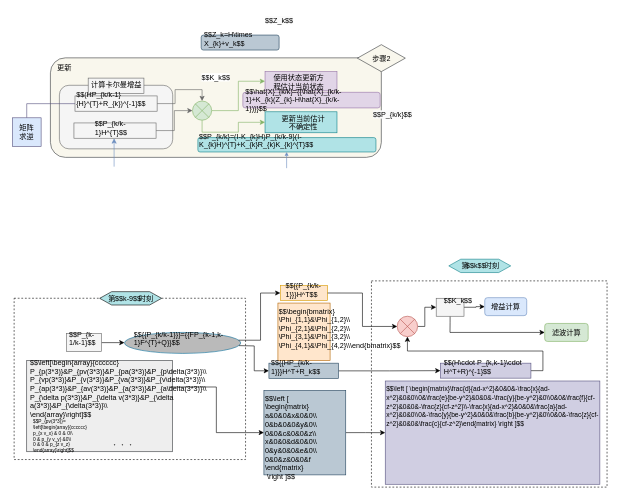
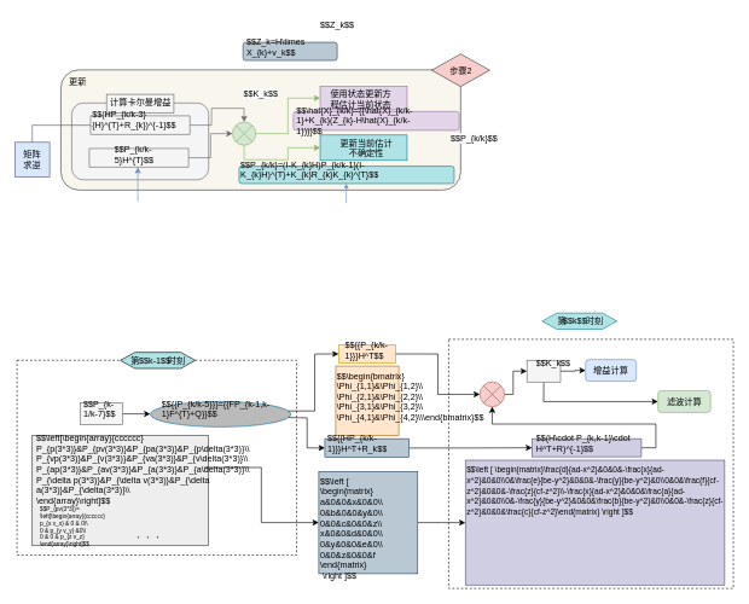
  <mxCell id="0" />
  <mxCell id="1" parent="0" />
  <mxCell id="2" value="" style="rounded=0;whiteSpace=wrap;html=1;dashed=1;" vertex="1" parent="1"><mxGeometry x="619" y="468" width="393" height="344" as="geometry" /></mxCell>
  <mxCell id="3" value="" style="rounded=0;whiteSpace=wrap;html=1;dashed=1;" vertex="1" parent="1"><mxGeometry x="23" y="497" width="386" height="269" as="geometry" /></mxCell>
  <mxCell id="4" value="$$\begin{bmatrix}&#10;\Phi_{1,1}&amp;\Phi_{1,2}\\&#10;\Phi_{2,1}&amp;\Phi_{2,2}\\&#10;\Phi_{3,1}&amp;\Phi_{3,2}\\&#10;\Phi_{4,1}&amp;\Phi_{4,2}\\\end{bmatrix}$$" style="text;whiteSpace=wrap;fillColor=#FFE6CC;strokeColor=#b46504;" vertex="1" parent="1"><mxGeometry x="463" y="505" width="87" height="96" as="geometry" /></mxCell>
  <mxCell id="5" value="" style="rounded=0;whiteSpace=wrap;html=1;fillColor=#eeeeee;strokeColor=#36393d;" vertex="1" parent="1"><mxGeometry x="44" y="601" width="243" height="152" as="geometry" /></mxCell>
  <mxCell id="6" value="" style="shape=hexagon;perimeter=hexagonPerimeter2;whiteSpace=wrap;html=1;fixedSize=1;fillColor=#b0e3e6;strokeColor=#0e8088;" vertex="1" parent="1"><mxGeometry x="748" y="431.87" width="103.31" height="22.25" as="geometry" /></mxCell>
  <mxCell id="7" value="" style="shape=hexagon;perimeter=hexagonPerimeter2;whiteSpace=wrap;html=1;fixedSize=1;fillColor=#B0E3E6;" vertex="1" parent="1"><mxGeometry x="165.69" y="486" width="103.31" height="22.25" as="geometry" /></mxCell>
  <mxCell id="8" value="" style="ellipse;whiteSpace=wrap;html=1;fillColor=#BABABA;strokeColor=#10739e;" vertex="1" parent="1"><mxGeometry x="207" y="554" width="194" height="35" as="geometry" /></mxCell>
  <mxCell id="9" style="edgeStyle=orthogonalEdgeStyle;rounded=0;orthogonalLoop=1;jettySize=auto;html=1;entryX=0;entryY=0.5;entryDx=0;entryDy=0;exitX=0.981;exitY=0.37;exitDx=0;exitDy=0;exitPerimeter=0;" edge="1" parent="1" source="8" target="55"><mxGeometry relative="1" as="geometry"><mxPoint x="399" y="563" as="sourcePoint" /></mxGeometry></mxCell>
  <mxCell id="10" style="edgeStyle=orthogonalEdgeStyle;rounded=0;orthogonalLoop=1;jettySize=auto;html=1;entryX=0;entryY=0.5;entryDx=0;entryDy=0;" edge="1" parent="1" target="58"><mxGeometry relative="1" as="geometry"><mxPoint x="398" y="576" as="sourcePoint" /><mxPoint x="444.25" y="616" as="targetPoint" /></mxGeometry></mxCell>
  <mxCell id="11" value="" style="rounded=1;whiteSpace=wrap;html=1;fillColor=#bac8d3;strokeColor=#23445d;" vertex="1" parent="1"><mxGeometry x="335" y="58" width="130" height="25" as="geometry" /></mxCell>
  <mxCell id="12" value="" style="rounded=1;whiteSpace=wrap;html=1;fillColor=#f9f7ed;strokeColor=#36393d;" vertex="1" parent="1"><mxGeometry x="83.5" y="96" width="552" height="166" as="geometry" /></mxCell>
  <mxCell id="13" value="" style="rounded=1;whiteSpace=wrap;html=1;fillColor=#f5f5f5;fontColor=#333333;strokeColor=#666666;" vertex="1" parent="1"><mxGeometry x="98.5" y="141.75" width="189" height="106" as="geometry" /></mxCell>
  <mxCell id="14" value="" style="rounded=1;whiteSpace=wrap;html=1;fillColor=#b0e3e6;strokeColor=#0e8088;" vertex="1" parent="1"><mxGeometry x="329.5" y="229" width="297" height="24" as="geometry" /></mxCell>
  <mxCell id="15" value="" style="rounded=1;whiteSpace=wrap;html=1;fillColor=#e1d5e7;strokeColor=#9673a6;" vertex="1" parent="1"><mxGeometry x="404.5" y="153.5" width="229" height="26" as="geometry" /></mxCell>
  <mxCell id="16" value="" style="rounded=0;whiteSpace=wrap;html=1;fillColor=#b0e3e6;strokeColor=#0e8088;" vertex="1" parent="1"><mxGeometry x="441.5" y="186" width="120" height="35" as="geometry" /></mxCell>
  <mxCell id="17" value="" style="rounded=0;whiteSpace=wrap;html=1;fillColor=#e1d5e7;strokeColor=#9673a6;" vertex="1" parent="1"><mxGeometry x="441.5" y="119" width="120" height="32" as="geometry" /></mxCell>
  <mxCell id="18" value="" style="rounded=0;whiteSpace=wrap;html=1;fillColor=#f5f5f5;strokeColor=#666666;fontColor=#333333;" vertex="1" parent="1"><mxGeometry x="146.5" y="129.75" width="93" height="25.5" as="geometry" /></mxCell>
  <mxCell id="19" value="更新" style="text;html=1;align=center;verticalAlign=middle;whiteSpace=wrap;rounded=0;" vertex="1" parent="1"><mxGeometry x="76.5" y="97.25" width="60" height="30" as="geometry" /></mxCell>
  <mxCell id="20" value="使用状态更新方程估计当前状态" style="text;html=1;align=center;verticalAlign=middle;whiteSpace=wrap;rounded=0;" vertex="1" parent="1"><mxGeometry x="450" y="121" width="96" height="30" as="geometry" /></mxCell>
  <mxCell id="21" value="更新当前估计不确定性" style="text;html=1;align=center;verticalAlign=middle;whiteSpace=wrap;rounded=0;" vertex="1" parent="1"><mxGeometry x="465" y="188.5" width="81" height="30" as="geometry" /></mxCell>
- <mxCell id="22" value="步骤2" style="rhombus;whiteSpace=wrap;html=1;fillColor=#f9f7ed;strokeColor=#36393d;" vertex="1" parent="1"><mxGeometry x="595.5" y="74" width="80" height="45" as="geometry" /></mxCell>
+ <mxCell id="22" value="步骤2" style="rhombus;whiteSpace=wrap;html=1;fillColor=#f8cecc;strokeColor=#36393d;" vertex="1" parent="1"><mxGeometry x="595.5" y="74" width="80" height="45" as="geometry" /></mxCell>
  <mxCell id="23" value="计算卡尔曼增益&amp;nbsp;" style="text;html=1;align=center;verticalAlign=middle;whiteSpace=wrap;rounded=0;" vertex="1" parent="1"><mxGeometry x="146.5" y="127.25" width="97" height="28" as="geometry" /></mxCell>
- <mxCell id="24" value="$$P_{k/k}=(I-K_{k}H)P_{k/k-9}(I-K_{k}H)^{T}+K_{k}R_{k}K_{k}^{T}$$" style="text;whiteSpace=wrap;" vertex="1" parent="1"><mxGeometry x="329.5" y="213.75" width="293" height="44" as="geometry" /></mxCell>
+ <mxCell id="24" value="$$P_{k/k}=(I-K_{k}H)P_{k/k-1}(I-K_{k}H)^{T}+K_{k}R_{k}K_{k}^{T}$$" style="text;whiteSpace=wrap;" vertex="1" parent="1"><mxGeometry x="329.5" y="213.75" width="293" height="44" as="geometry" /></mxCell>
  <mxCell id="25" value="$$Z_k=H\times X_{k}+v_k$$" style="text;whiteSpace=wrap;" vertex="1" parent="1"><mxGeometry x="337.5" y="44" width="120" height="36" as="geometry" /></mxCell>
  <mxCell id="26" value="$$\hat{X}_{k/k}={{\hat{X}_{k/k-1}+K_{k}(Z_{k}-H\hat{X}_{k/k-1})}}$$" style="text;whiteSpace=wrap;" vertex="1" parent="1"><mxGeometry x="406.5" y="137.5" width="190" height="36" as="geometry" /></mxCell>
  <mxCell id="27" value="&lt;span style=&quot;color: rgb(0, 0, 0); font-family: Helvetica; font-size: 12px; font-style: normal; font-variant-ligatures: normal; font-variant-caps: normal; font-weight: 400; letter-spacing: normal; orphans: 2; text-align: left; text-indent: 0px; text-transform: none; widows: 2; word-spacing: 0px; -webkit-text-stroke-width: 0px; white-space: normal; background-color: rgb(251, 251, 251); text-decoration-thickness: initial; text-decoration-style: initial; text-decoration-color: initial; display: inline !important; float: none;&quot;&gt;$$Z_k$$&lt;/span&gt;" style="text;whiteSpace=wrap;html=1;" vertex="1" parent="1"><mxGeometry x="440" y="20" width="25" height="36" as="geometry" /></mxCell>
  <mxCell id="28" value="&lt;span style=&quot;color: rgb(0, 0, 0); font-family: Helvetica; font-size: 12px; font-style: normal; font-variant-ligatures: normal; font-variant-caps: normal; font-weight: 400; letter-spacing: normal; orphans: 2; text-align: left; text-indent: 0px; text-transform: none; widows: 2; word-spacing: 0px; -webkit-text-stroke-width: 0px; white-space: normal; background-color: rgb(251, 251, 251); text-decoration-thickness: initial; text-decoration-style: initial; text-decoration-color: initial; display: inline !important; float: none;&quot;&gt;$$P_{k/k}$$&lt;/span&gt;" style="text;html=1;align=center;verticalAlign=middle;resizable=0;points=[];autosize=1;strokeColor=none;fillColor=none;" vertex="1" parent="1"><mxGeometry x="612.5" y="177.5" width="83" height="26" as="geometry" /></mxCell>
  <mxCell id="29" value="&lt;span style=&quot;color: rgb(0, 0, 0); font-family: Helvetica; font-size: 12px; font-style: normal; font-variant-ligatures: normal; font-variant-caps: normal; font-weight: 400; letter-spacing: normal; orphans: 2; text-align: center; text-indent: 0px; text-transform: none; widows: 2; word-spacing: 0px; -webkit-text-stroke-width: 0px; white-space: normal; background-color: rgb(255, 255, 255); text-decoration-thickness: initial; text-decoration-style: initial; text-decoration-color: initial; display: inline !important; float: none;&quot;&gt;$$K_k$$&lt;/span&gt;" style="text;whiteSpace=wrap;html=1;" vertex="1" parent="1"><mxGeometry x="333.5" y="115" width="27.5" height="36" as="geometry" /></mxCell>
  <mxCell id="30" style="edgeStyle=orthogonalEdgeStyle;rounded=0;orthogonalLoop=1;jettySize=auto;html=1;entryX=0.5;entryY=0;entryDx=0;entryDy=0;strokeColor=#666666;" edge="1" parent="1" source="31" target="41"><mxGeometry relative="1" as="geometry"><Array as="points"><mxPoint x="291.5" y="172" /><mxPoint x="291.5" y="149" /><mxPoint x="336.5" y="149" /></Array></mxGeometry></mxCell>
  <mxCell id="31" value="" style="rounded=0;whiteSpace=wrap;html=1;fillColor=#f5f5f5;strokeColor=#666666;fontColor=#333333;" vertex="1" parent="1"><mxGeometry x="124.5" y="159.5" width="137" height="25.5" as="geometry" /></mxCell>
- <mxCell id="32" value="$$(HP_{k/k-1}{H}^{T}+R_{k})^{-1}$$" style="text;whiteSpace=wrap;" vertex="1" parent="1"><mxGeometry x="124.5" y="144.25" width="135" height="37.5" as="geometry" /></mxCell>
+ <mxCell id="32" value="$$(HP_{k/k-3}{H}^{T}+R_{k})^{-1}$$" style="text;whiteSpace=wrap;" vertex="1" parent="1"><mxGeometry x="124.5" y="144.25" width="135" height="37.5" as="geometry" /></mxCell>
  <mxCell id="33" style="edgeStyle=orthogonalEdgeStyle;rounded=0;orthogonalLoop=1;jettySize=auto;html=1;exitX=0.5;exitY=0;exitDx=0;exitDy=0;entryX=0;entryY=0.75;entryDx=0;entryDy=0;strokeColor=#56517E;endArrow=none;" edge="1" parent="1" source="34" target="32"><mxGeometry relative="1" as="geometry"><Array as="points"><mxPoint x="43.5" y="172" /></Array></mxGeometry></mxCell>
  <mxCell id="34" value="矩阵&lt;div&gt;求逆&lt;/div&gt;" style="rounded=0;whiteSpace=wrap;html=1;fillColor=#dae8fc;strokeColor=#56517e;" vertex="1" parent="1"><mxGeometry x="20" y="196" width="48" height="47.75" as="geometry" /></mxCell>
  <mxCell id="35" style="edgeStyle=orthogonalEdgeStyle;rounded=0;orthogonalLoop=1;jettySize=auto;html=1;exitX=1;exitY=0.5;exitDx=0;exitDy=0;entryX=0;entryY=0.5;entryDx=0;entryDy=0;strokeColor=#666666;" edge="1" parent="1" source="36" target="41"><mxGeometry relative="1" as="geometry" /></mxCell>
  <mxCell id="36" value="" style="rounded=0;whiteSpace=wrap;html=1;fillColor=#f5f5f5;strokeColor=#666666;fontColor=#333333;" vertex="1" parent="1"><mxGeometry x="122.75" y="204.57" width="137" height="25.5" as="geometry" /></mxCell>
- <mxCell id="37" value="$$P_{k/k-1}H^{T}$$" style="text;whiteSpace=wrap;" vertex="1" parent="1"><mxGeometry x="156" y="193" width="70.5" height="36" as="geometry" /></mxCell>
+ <mxCell id="37" value="$$P_{k/k-5}H^{T}$$" style="text;whiteSpace=wrap;" vertex="1" parent="1"><mxGeometry x="156" y="193" width="70.5" height="36" as="geometry" /></mxCell>
  <mxCell id="38" value="" style="endArrow=classic;html=1;rounded=0;strokeColor=#6C8EBF;" edge="1" parent="1"><mxGeometry width="50" height="50" relative="1" as="geometry"><mxPoint x="189.75" y="277.44" as="sourcePoint" /><mxPoint x="189.75" y="230.44" as="targetPoint" /></mxGeometry></mxCell>
  <mxCell id="39" style="edgeStyle=orthogonalEdgeStyle;rounded=0;orthogonalLoop=1;jettySize=auto;html=1;entryX=0;entryY=0.5;entryDx=0;entryDy=0;strokeColor=#82B366;" edge="1" parent="1" source="41" target="17"><mxGeometry relative="1" as="geometry" /></mxCell>
  <mxCell id="40" style="edgeStyle=orthogonalEdgeStyle;rounded=0;orthogonalLoop=1;jettySize=auto;html=1;exitX=0.5;exitY=1;exitDx=0;exitDy=0;entryX=0;entryY=0.5;entryDx=0;entryDy=0;strokeColor=#82B366;" edge="1" parent="1" source="41" target="16"><mxGeometry relative="1" as="geometry" /></mxCell>
  <mxCell id="41" value="" style="shape=sumEllipse;perimeter=ellipsePerimeter;whiteSpace=wrap;html=1;backgroundOutline=1;fillColor=#d5e8d4;strokeColor=#82B366;" vertex="1" parent="1"><mxGeometry x="320.5" y="168" width="32" height="32" as="geometry" /></mxCell>
  <mxCell id="42" value="" style="endArrow=classic;html=1;rounded=0;strokeColor=#6C8EBF;jumpSize=6;startSize=6;endSize=4;" edge="1" parent="1"><mxGeometry width="50" height="50" relative="1" as="geometry"><mxPoint x="477.5" y="280" as="sourcePoint" /><mxPoint x="477.5" y="253" as="targetPoint" /></mxGeometry></mxCell>
- <mxCell id="43" value="$$k-9$$" style="text;html=1;align=center;verticalAlign=middle;resizable=0;points=[];autosize=1;strokeColor=none;fillColor=none;" vertex="1" parent="1"><mxGeometry x="177.69" y="483.25" width="70" height="30" as="geometry" /></mxCell>
+ <mxCell id="43" value="$$k-1$$" style="text;html=1;align=center;verticalAlign=middle;resizable=0;points=[];autosize=1;strokeColor=none;fillColor=none;" vertex="1" parent="1"><mxGeometry x="177.69" y="483.25" width="70" height="30" as="geometry" /></mxCell>
  <mxCell id="44" value="第" style="text;html=1;align=center;verticalAlign=middle;resizable=0;points=[];autosize=1;strokeColor=none;fillColor=none;" vertex="1" parent="1"><mxGeometry x="165.69" y="483.25" width="40" height="30" as="geometry" /></mxCell>
  <mxCell id="45" value="时刻" style="text;html=1;align=center;verticalAlign=middle;resizable=0;points=[];autosize=1;strokeColor=none;fillColor=none;" vertex="1" parent="1"><mxGeometry x="217.69" y="483.25" width="50" height="30" as="geometry" /></mxCell>
  <mxCell id="46" value="$$k$$" style="text;html=1;align=center;verticalAlign=middle;resizable=0;points=[];autosize=1;strokeColor=none;fillColor=none;" vertex="1" parent="1"><mxGeometry x="763" y="428" width="60" height="30" as="geometry" /></mxCell>
  <mxCell id="47" value="第" style="text;html=1;align=center;verticalAlign=middle;resizable=0;points=[];autosize=1;strokeColor=none;fillColor=none;" vertex="1" parent="1"><mxGeometry x="754.5" y="428" width="40" height="30" as="geometry" /></mxCell>
  <mxCell id="48" value="时刻" style="text;html=1;align=center;verticalAlign=middle;resizable=0;points=[];autosize=1;strokeColor=none;fillColor=none;" vertex="1" parent="1"><mxGeometry x="794.5" y="428" width="50" height="30" as="geometry" /></mxCell>
  <mxCell id="49" value="滤波计算" style="rounded=1;whiteSpace=wrap;html=1;fillColor=#d5e8d4;strokeColor=#82b366;" vertex="1" parent="1"><mxGeometry x="908" y="539" width="72.5" height="30" as="geometry" /></mxCell>
  <mxCell id="50" value="增益计算" style="rounded=1;whiteSpace=wrap;html=1;fillColor=#dae8fc;strokeColor=#6c8ebf;" vertex="1" parent="1"><mxGeometry x="808" y="496" width="70" height="30" as="geometry" /></mxCell>
  <mxCell id="51" style="edgeStyle=orthogonalEdgeStyle;rounded=0;orthogonalLoop=1;jettySize=auto;html=1;exitX=1;exitY=0.5;exitDx=0;exitDy=0;" edge="1" parent="1" source="52"><mxGeometry relative="1" as="geometry"><mxPoint x="207" y="571" as="targetPoint" /></mxGeometry></mxCell>
  <mxCell id="52" value="" style="rounded=0;whiteSpace=wrap;html=1;fillColor=#f5f5f5;strokeColor=#666666;fontColor=#333333;" vertex="1" parent="1"><mxGeometry x="110.01" y="556" width="58.62" height="30" as="geometry" /></mxCell>
- <mxCell id="53" value="$$P_{k-1/k-1}$$" style="text;whiteSpace=wrap;" vertex="1" parent="1"><mxGeometry x="112.94" y="544" width="52.75" height="36" as="geometry" /></mxCell>
- <mxCell id="54" value="$${{P_{k/k-1}}}={{FP_{k-1,k-1}F^{T}+Q}}$$" style="text;whiteSpace=wrap;" vertex="1" parent="1"><mxGeometry x="220.5" y="544" width="167" height="36" as="geometry" /></mxCell>
+ <mxCell id="53" value="$$P_{k-1/k-7}$$" style="text;whiteSpace=wrap;" vertex="1" parent="1"><mxGeometry x="112.94" y="544" width="52.75" height="36" as="geometry" /></mxCell>
+ <mxCell id="54" value="$${{P_{k/k-5}}}={{FP_{k-1,k-1}F^{T}+Q}}$$" style="text;whiteSpace=wrap;" vertex="1" parent="1"><mxGeometry x="220.5" y="544" width="167" height="36" as="geometry" /></mxCell>
  <mxCell id="55" value="" style="rounded=0;whiteSpace=wrap;html=1;fillColor=#ffe6cc;strokeColor=#d79b00;" vertex="1" parent="1"><mxGeometry x="467" y="475.5" width="79" height="25.5" as="geometry" /></mxCell>
  <mxCell id="56" value="$${{P_{k/k-1}}}H^T$$" style="text;whiteSpace=wrap;" vertex="1" parent="1"><mxGeometry x="473.75" y="463.25" width="68.25" height="36" as="geometry" /></mxCell>
  <mxCell id="57" style="edgeStyle=orthogonalEdgeStyle;rounded=0;orthogonalLoop=1;jettySize=auto;html=1;entryX=0;entryY=0.5;entryDx=0;entryDy=0;" edge="1" parent="1" source="58" target="64"><mxGeometry relative="1" as="geometry" /></mxCell>
  <mxCell id="58" value="" style="rounded=0;whiteSpace=wrap;html=1;fillColor=#bac8d3;strokeColor=#23445d;" vertex="1" parent="1"><mxGeometry x="448" y="605.25" width="116" height="25.5" as="geometry" /></mxCell>
  <mxCell id="59" value="$${{HP_{k/k-1}}}H^T+R_k$$" style="text;whiteSpace=wrap;" vertex="1" parent="1"><mxGeometry x="450.25" y="591" width="108.75" height="36" as="geometry" /></mxCell>
  <mxCell id="60" style="edgeStyle=orthogonalEdgeStyle;rounded=0;orthogonalLoop=1;jettySize=auto;html=1;exitX=1;exitY=0.5;exitDx=0;exitDy=0;" edge="1" parent="1" source="61" target="62"><mxGeometry relative="1" as="geometry" /></mxCell>
  <mxCell id="61" value="$$\left [&#10;\begin{matrix}&#10;a&amp;0&amp;0&amp;x&amp;0&amp;0\\&#10;0&amp;b&amp;0&amp;0&amp;y&amp;0\\&#10;0&amp;0&amp;c&amp;0&amp;0&amp;z\\&#10;x&amp;0&amp;0&amp;d&amp;0&amp;0\\&#10;0&amp;y&amp;0&amp;0&amp;e&amp;0\\&#10;0&amp;0&amp;z&amp;0&amp;0&amp;f&#10;\end{matrix}&#10; \right ]$$" style="text;whiteSpace=wrap;fillColor=#bac8d3;strokeColor=#23445d;" vertex="1" parent="1"><mxGeometry x="439.63" y="650.62" width="136.5" height="141" as="geometry" /></mxCell>
  <mxCell id="62" value="&lt;font style=&quot;font-size: 11px;&quot;&gt;$$\left [ \begin{matrix}\frac{d}{ad-x^2}&amp;amp;0&amp;amp;0&amp;amp;-\frac{x}{ad-x^2}&amp;amp;0&amp;amp;0\\0&amp;amp;\frac{e}{be-y^2}&amp;amp;0&amp;amp;0&amp;amp;-\frac{y}{be-y^2}&amp;amp;0\\0&amp;amp;0&amp;amp;\frac{f}{cf-z^2}&amp;amp;0&amp;amp;0&amp;amp;-\frac{z}{cf-z^2}\\-\frac{x}{ad-x^2}&amp;amp;0&amp;amp;0&amp;amp;\frac{a}{ad-x^2}&amp;amp;0&amp;amp;0\\0&amp;amp;-\frac{y}{be-y^2}&amp;amp;0&amp;amp;0&amp;amp;\frac{b}{be-y^2}&amp;amp;0\\0&amp;amp;0&amp;amp;-\frac{z}{cf-z^2}&amp;amp;0&amp;amp;0&amp;amp;\frac{c}{cf-z^2}\end{matrix} \right ]$$&lt;/font&gt;" style="text;whiteSpace=wrap;html=1;fillColor=#d0cee2;strokeColor=#56517e;" vertex="1" parent="1"><mxGeometry x="642" y="635" width="358" height="172.25" as="geometry" /></mxCell>
  <mxCell id="63" style="edgeStyle=orthogonalEdgeStyle;rounded=0;orthogonalLoop=1;jettySize=auto;html=1;entryX=0.5;entryY=1;entryDx=0;entryDy=0;entryPerimeter=0;" edge="1" parent="1" source="64" target="67"><mxGeometry relative="1" as="geometry"><mxPoint x="894.714" y="570.714" as="targetPoint" /><Array as="points"><mxPoint x="905" y="618" /><mxPoint x="905" y="585" /><mxPoint x="679" y="585" /></Array></mxGeometry></mxCell>
  <mxCell id="64" value="" style="rounded=0;whiteSpace=wrap;html=1;fillColor=#d0cee2;strokeColor=#56517e;" vertex="1" parent="1"><mxGeometry x="734" y="605.25" width="151" height="25" as="geometry" /></mxCell>
  <mxCell id="65" value="$$(H\cdot P_{k,k-1}\cdot H^T+R)^{-1}$$" style="text;whiteSpace=wrap;" vertex="1" parent="1"><mxGeometry x="737.63" y="591" width="144.37" height="36" as="geometry" /></mxCell>
  <mxCell id="66" style="edgeStyle=orthogonalEdgeStyle;rounded=0;orthogonalLoop=1;jettySize=auto;html=1;exitX=1;exitY=0.5;exitDx=0;exitDy=0;exitPerimeter=0;entryX=0;entryY=0.5;entryDx=0;entryDy=0;" edge="1" parent="1" source="67" target="71"><mxGeometry relative="1" as="geometry"><mxPoint x="738.714" y="543.857" as="targetPoint" /><Array as="points"><mxPoint x="708" y="544" /><mxPoint x="708" y="512" /></Array></mxGeometry></mxCell>
  <mxCell id="67" value="" style="verticalLabelPosition=bottom;verticalAlign=top;html=1;shape=mxgraph.flowchart.or;fillColor=#f8cecc;strokeColor=#b85450;" vertex="1" parent="1"><mxGeometry x="662" y="527" width="34" height="34" as="geometry" /></mxCell>
  <mxCell id="68" style="edgeStyle=orthogonalEdgeStyle;rounded=0;orthogonalLoop=1;jettySize=auto;html=1;exitX=1;exitY=0.5;exitDx=0;exitDy=0;entryX=0;entryY=0.5;entryDx=0;entryDy=0;entryPerimeter=0;" edge="1" parent="1" source="55" target="67"><mxGeometry relative="1" as="geometry" /></mxCell>
  <mxCell id="69" style="edgeStyle=orthogonalEdgeStyle;rounded=0;orthogonalLoop=1;jettySize=auto;html=1;entryX=0;entryY=0.5;entryDx=0;entryDy=0;" edge="1" parent="1" source="71" target="50"><mxGeometry relative="1" as="geometry" /></mxCell>
  <mxCell id="70" style="edgeStyle=orthogonalEdgeStyle;rounded=0;orthogonalLoop=1;jettySize=auto;html=1;entryX=0;entryY=0.5;entryDx=0;entryDy=0;exitX=0.5;exitY=1;exitDx=0;exitDy=0;" edge="1" parent="1" source="71" target="49"><mxGeometry relative="1" as="geometry"><mxPoint x="749" y="533" as="sourcePoint" /><Array as="points"><mxPoint x="750" y="537" /><mxPoint x="750" y="537" /><mxPoint x="750" y="554" /></Array></mxGeometry></mxCell>
  <mxCell id="71" value="" style="rounded=0;whiteSpace=wrap;html=1;fillColor=#f5f5f5;strokeColor=#666666;fontColor=#333333;" vertex="1" parent="1"><mxGeometry x="727" y="497" width="46.37" height="30" as="geometry" /></mxCell>
  <mxCell id="72" value="$$K_k$$" style="text;whiteSpace=wrap;" vertex="1" parent="1"><mxGeometry x="737.63" y="487" width="26" height="33.25" as="geometry" /></mxCell>
  <mxCell id="73" style="edgeStyle=orthogonalEdgeStyle;rounded=0;orthogonalLoop=1;jettySize=auto;html=1;" edge="1" parent="1" source="74" target="61"><mxGeometry relative="1" as="geometry" /></mxCell>
  <mxCell id="74" value="$$\left[\begin{array}{cccccc}&#10;P_{p(3*3)}&amp;P_{pv(3*3)}&amp;P_{pa(3*3)}&amp;P_{p\delta(3*3)}\\&#10;P_{vp(3*3)}&amp;P_{v(3*3)}&amp;P_{va(3*3)}&amp;P_{v\delta(3*3)}\\&#10;P_{ap(3*3)}&amp;P_{av(3*3)}&amp;P_{a(3*3)}&amp;P_{a\delta(3*3)}\\&#10;P_{\delta p(3*3)}&amp;P_{\delta v(3*3)}&amp;P_{\delta a(3*3)}&amp;P_{\delta(3*3)}\\&#10;\end{array}\right]$$" style="text;whiteSpace=wrap;" vertex="1" parent="1"><mxGeometry x="48" y="591" width="233" height="108" as="geometry" /></mxCell>
  <mxCell id="75" value="$$P_{pv(3*3)}=&#10;\left[\begin{array}{cccccc}&#10;p_{x v_x} &amp; 0 &amp; 0\\&#10;0 &amp; p_{y v_y} &amp;0\\&#10;0 &amp; 0 &amp; p_{z v_z}&#10;\end{array}\right]$$" style="text;whiteSpace=wrap;fontSize=8;" vertex="1" parent="1"><mxGeometry x="53" y="692" width="134" height="60" as="geometry" /></mxCell>
  <mxCell id="76" value="" style="shape=ellipse;html=1;dashed=0;whiteSpace=wrap;aspect=fixed;perimeter=ellipsePerimeter;fillColor=#1A1A1A;" vertex="1" parent="1"><mxGeometry x="190" y="741" width="1" height="1" as="geometry" /></mxCell>
  <mxCell id="77" value="" style="shape=ellipse;html=1;dashed=0;whiteSpace=wrap;aspect=fixed;perimeter=ellipsePerimeter;fillColor=#1A1A1A;" vertex="1" parent="1"><mxGeometry x="203" y="741" width="1" height="1" as="geometry" /></mxCell>
  <mxCell id="78" value="" style="shape=ellipse;html=1;dashed=0;whiteSpace=wrap;aspect=fixed;perimeter=ellipsePerimeter;fillColor=#1A1A1A;" vertex="1" parent="1"><mxGeometry x="216.69" y="741" width="1" height="1" as="geometry" /></mxCell>
